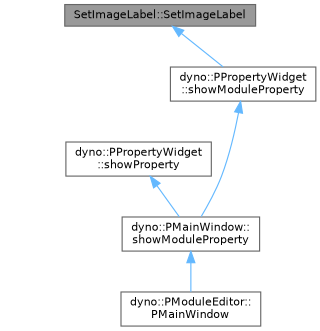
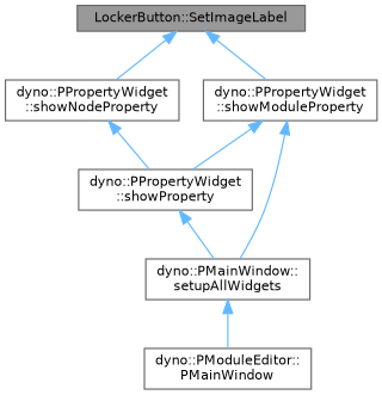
  digraph {
    rankdir=TB
    node [color=grey40 fillcolor=white fontname=Helvetica fontsize=10 shape=box style=filled]
    edge [color=steelblue1 dir=back fontname=Helvetica fontsize=10 labelfontname=Helvetica labelfontsize=10 style=solid]
-   n1 [color=gray40 fillcolor=grey60 fontcolor=black height=0.2 label="SetImageLabel::SetImageLabel" width=0.4]
+   n1 [color=gray40 fillcolor=grey60 fontcolor=black height=0.2 label="LockerButton::SetImageLabel" width=0.4]
    n2 [height=0.2 label="dyno::PPropertyWidget\l::showModuleProperty" width=0.4]
+   n3 [height=0.2 label="dyno::PPropertyWidget\l::showNodeProperty" width=0.4]
    n4 [height=0.2 label="dyno::PPropertyWidget\l::showProperty" width=0.4]
-   n5 [height=0.2 label="dyno::PMainWindow::\lshowModuleProperty" width=0.4]
+   n5 [height=0.2 label="dyno::PMainWindow::\lsetupAllWidgets" width=0.4]
    n6 [height=0.2 label="dyno::PModuleEditor::\lPMainWindow" width=0.4]
    n1 -> n2
+   n1 -> n3
+   n2 -> n4
    n2 -> n5
+   n3 -> n4
    n4 -> n5
    n5 -> n6
  }
